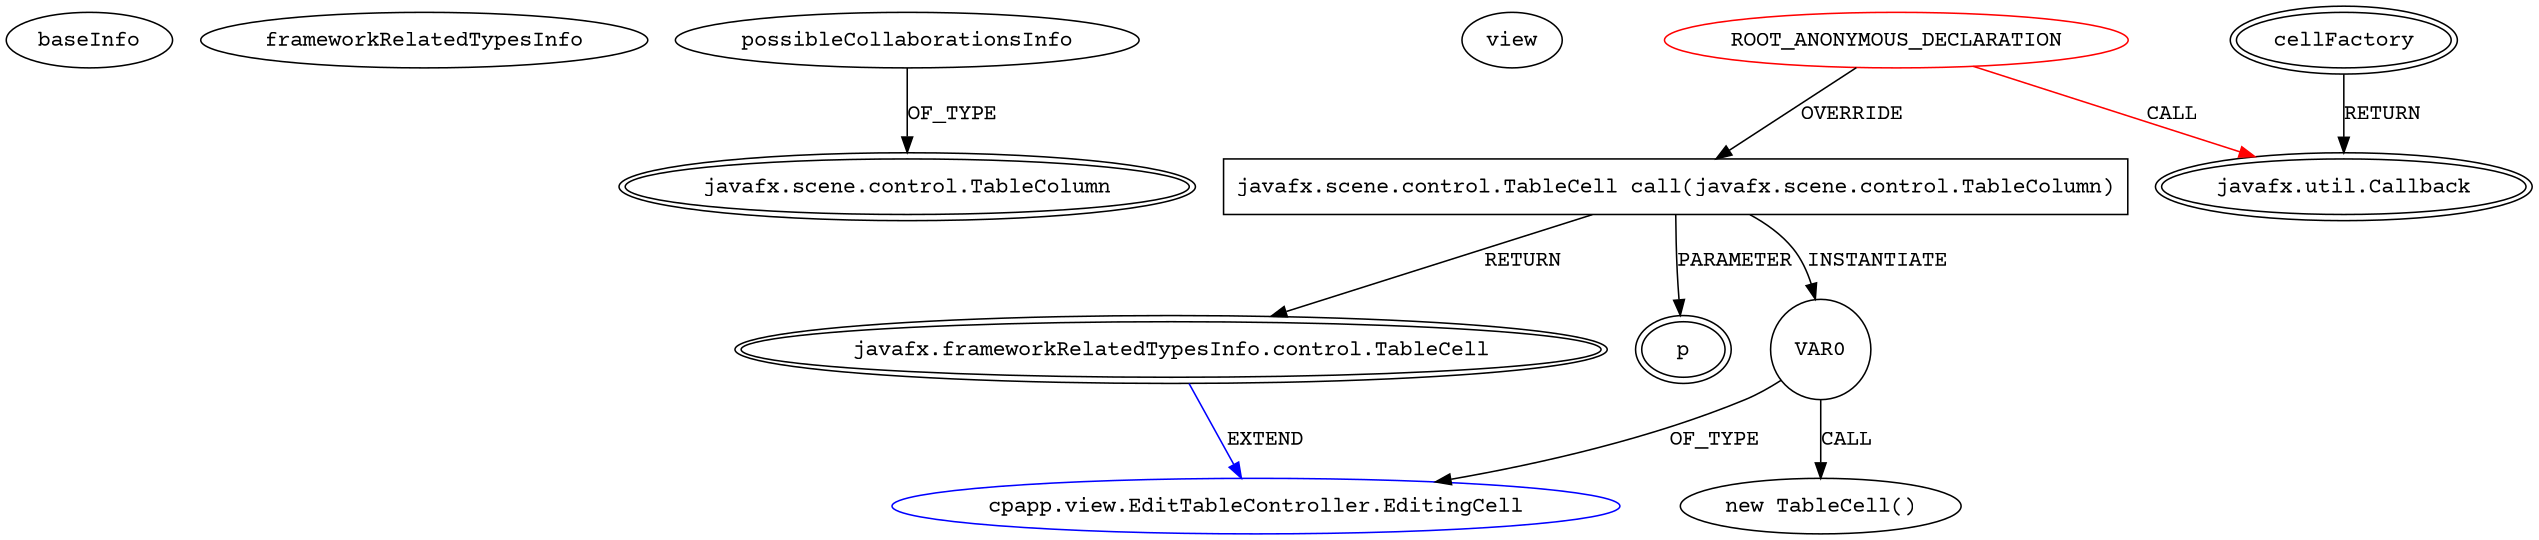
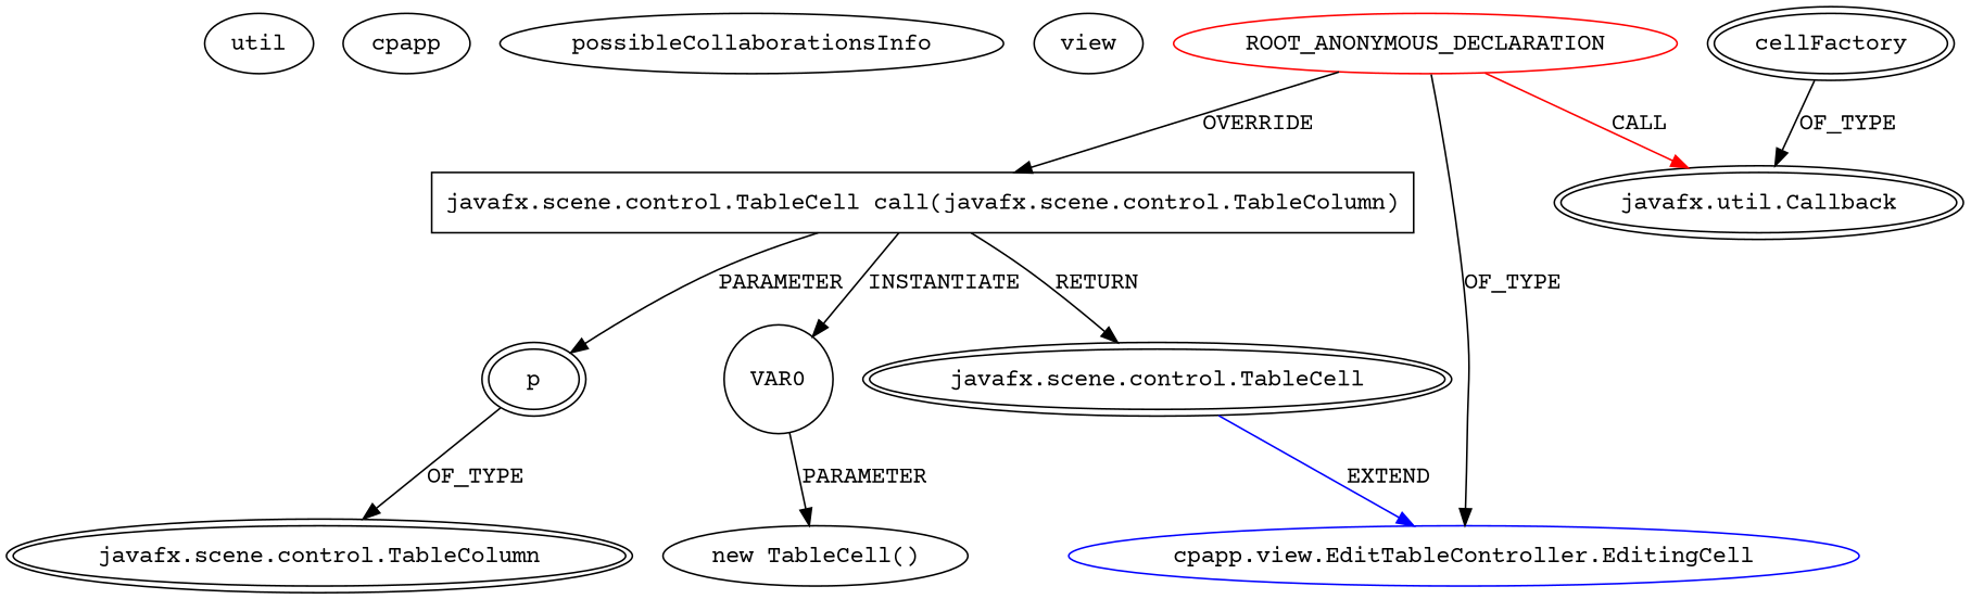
  digraph {
    fontname="Courier Prime"
    node [fontname="Courier Prime" isFrameworkType=false]
    edge [fontname="Courier Prime"]
-   baseInfo [category=extension_graph graphId=2747 isAnonymous=true possibleRelation=true isFrameworkType=""]
-   frameworkRelatedTypesInfo [0="javafx.util.Callback" isFrameworkType=""]
+   baseInfo [category=extension_graph graphId=2747 isAnonymous=true possibleRelation=true label=util isFrameworkType=""]
+   frameworkRelatedTypesInfo [0="javafx.util.Callback" label=cpapp isFrameworkType=""]
    possibleCollaborationsInfo [0="2747~OVERRIDING_METHOD_DECLARATION-INSTANTIATION-~javafx.util.Callback ~javafx.scene.control.TableCell ~true~false" isFrameworkType=""]
    n4 [contextSignature="void initialize(java.net.URL,java.util.ResourceBundle)" filePath="/gleba-cppoints/cppoints-master/src/cpapp/view/EditTableController.java" graphId=2747 label=view projectName="gleba-cppoints" isFrameworkType=""]
    n5 [color=red label=ROOT_ANONYMOUS_DECLARATION vertexType=ROOT_ANONYMOUS_DECLARATION]
    n6 [isFrameworkType=true label="javafx.util.Callback" peripheries=2 vertexType=FRAMEWORK_INTERFACE_TYPE]
    n7 [label="javafx.scene.control.TableCell call(javafx.scene.control.TableColumn)" shape=box vertexType=OVERRIDING_METHOD_DECLARATION]
    n8 [isFrameworkType=true label=cellFactory peripheries=2 vertexType=OUTSIDE_VARIABLE_EXPRESION]
-   n9 [isFrameworkType=true label="javafx.frameworkRelatedTypesInfo.control.TableCell" peripheries=2 vertexType=FRAMEWORK_CLASS_TYPE]
+   n9 [isFrameworkType=true label="javafx.scene.control.TableCell" peripheries=2 vertexType=FRAMEWORK_CLASS_TYPE]
    n10 [isFrameworkType=true label=p peripheries=2 vertexType=PARAMETER_DECLARATION]
    n11 [label=VAR0 shape=circle vertexType=VARIABLE_EXPRESION]
    n12 [color=blue label="cpapp.view.EditTableController.EditingCell" vertexType=REFERENCE_CLIENT_CLASS_DECLARATION]
    n13 [isFrameworkType=true label="javafx.scene.control.TableColumn" peripheries=2 vertexType=FRAMEWORK_CLASS_TYPE]
    n14 [label="new TableCell()" vertexType=CONSTRUCTOR_CALL]
    n5 -> n6 [color=red label=CALL]
    n5 -> n7 [label=OVERRIDE]
    n7 -> n9 [label=RETURN]
    n7 -> n10 [label=PARAMETER]
    n7 -> n11 [label=INSTANTIATE]
-   n8 -> n6 [label=RETURN]
+   n8 -> n6 [label=OF_TYPE]
    n9 -> n12 [color=blue label=EXTEND]
-   possibleCollaborationsInfo -> n13 [label=OF_TYPE]
-   n11 -> n12 [label=OF_TYPE]
-   n11 -> n14 [label=CALL]
+   n10 -> n13 [label=OF_TYPE]
+   n5 -> n12 [label=OF_TYPE]
+   n11 -> n14 [label=PARAMETER]
  }
